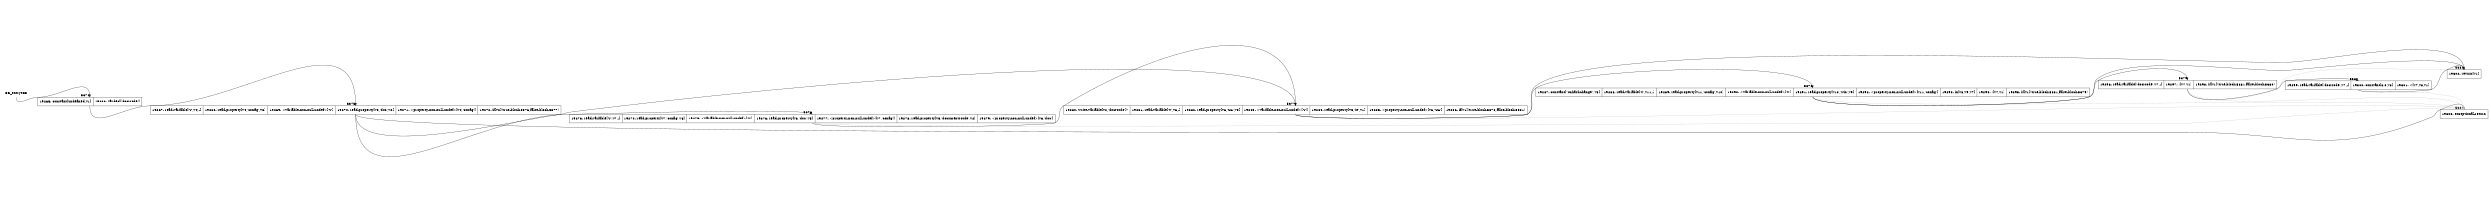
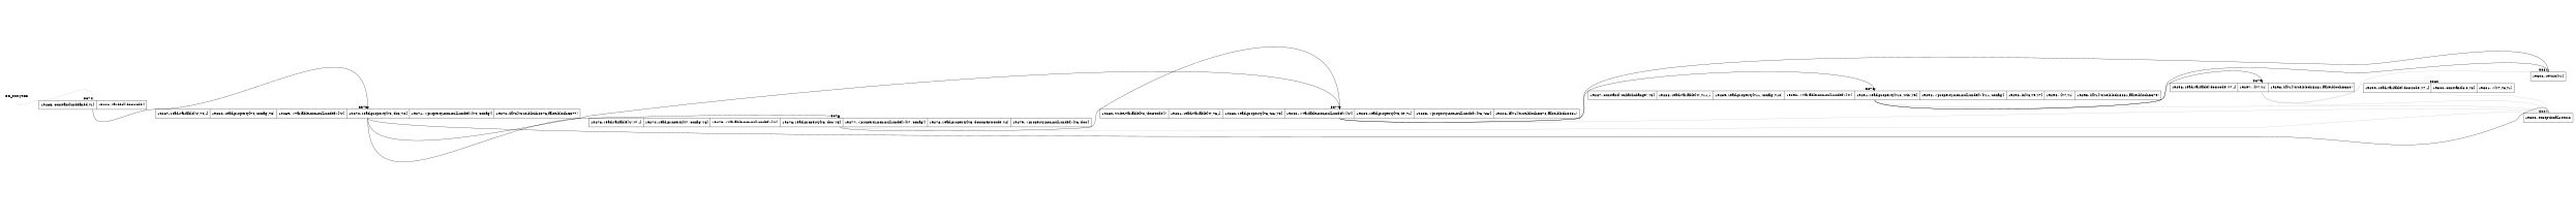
  digraph {
    rankdir=LR
    node [shape=record]
    edge [headport=n tailport=s]
    n1 [label=BB_entry955 shape=none]
    n2 [label="{19265: constant[undefined,v1]|19266: vardecl['docMode']}"]
    n3 [label="{19267: read-variable['Y',v4,-]|19268: read-property[v4,'config',v3]|19269: \<variable-non-null-undef\>['Y']|19270: read-property[v3,'doc',v2]|19271: \<property-non-null-undef\>[v4,'config']|19272: if[v2](true-block:5376,false-block:5377)}"]
    n4 [label="{19280: write-variable[v2,'docMode']*|19281: read-variable['Y',v6,-]|19282: read-property[v6,'UA',v5]|19283: \<variable-non-null-undef\>['Y']|19284: read-property[v5,'ie',v1]|19285: \<property-non-null-undef\>[v6,'UA']|19286: if[v1](true-block:5378,false-block:5381)}"]
    n5 [label="{19273: read-variable['Y',v7,-]|19274: read-property[v7,'config',v6]|19275: \<variable-non-null-undef\>['Y']|19276: read-property[v6,'doc',v5]|19277: \<property-non-null-undef\>[v7,'config']|19278: read-property[v5,'documentMode',v2]|19279: \<property-non-null-undef\>[v6,'doc']}"]
    n6 [label="{19303: exceptional-return}"]
    n7 [label="{19302: return[v1]}"]
    n8 [label="{19287: constant[\"onhashchange\",v8]|19288: read-variable['Y',v11,-]|19289: read-property[v11,'config',v10]|19290: \<variable-non-null-undef\>['Y']|19291: read-property[v10,'win',v9]|19292: \<property-non-null-undef\>[v11,'config']|19293: in[v8,v9,v7]|19294: ![v7,v1]|19295: if[v1](true-block:5381,false-block:5379)}"]
    n9 [label="{19296: read-variable['docMode',v7,-]|19297: ![v7,v1]|19298: if[v1](true-block:5381,false-block:5380)}"]
    n10 [label="{19299: read-variable['docMode',v7,-]|19300: constant[8.0,v8]|19301: \<[v7,v8,v1]}"]
-   n1 -> n2 [headlabel="    5374"]
+   n1 -> n2 [headlabel="    5374" color=gray]
    n2 -> n3 [headlabel="      5375"]
    n3 -> n4 [headlabel="      5377"]
    n3 -> n5 [headlabel="      5376"]
    n3 -> n6 [color=black headlabel="      5382"]
    n4 -> n6 [color=gray]
    n4 -> n7 [headlabel="      5381"]
    n4 -> n8 [headlabel="      5378"]
    n5 -> n4
    n5 -> n6 [color=gray]
    n8 -> n6 [color=gray]
    n8 -> n7
    n8 -> n9 [headlabel="      5379"]
    n9 -> n6 [color=gray]
    n9 -> n7 [color=gray]
-   n9 -> n10 [headlabel="      5380"]
+   n9 -> n10 [headlabel="      5380" color=gray]
    n10 -> n6 [color=gray]
-   n10 -> n7
  }
